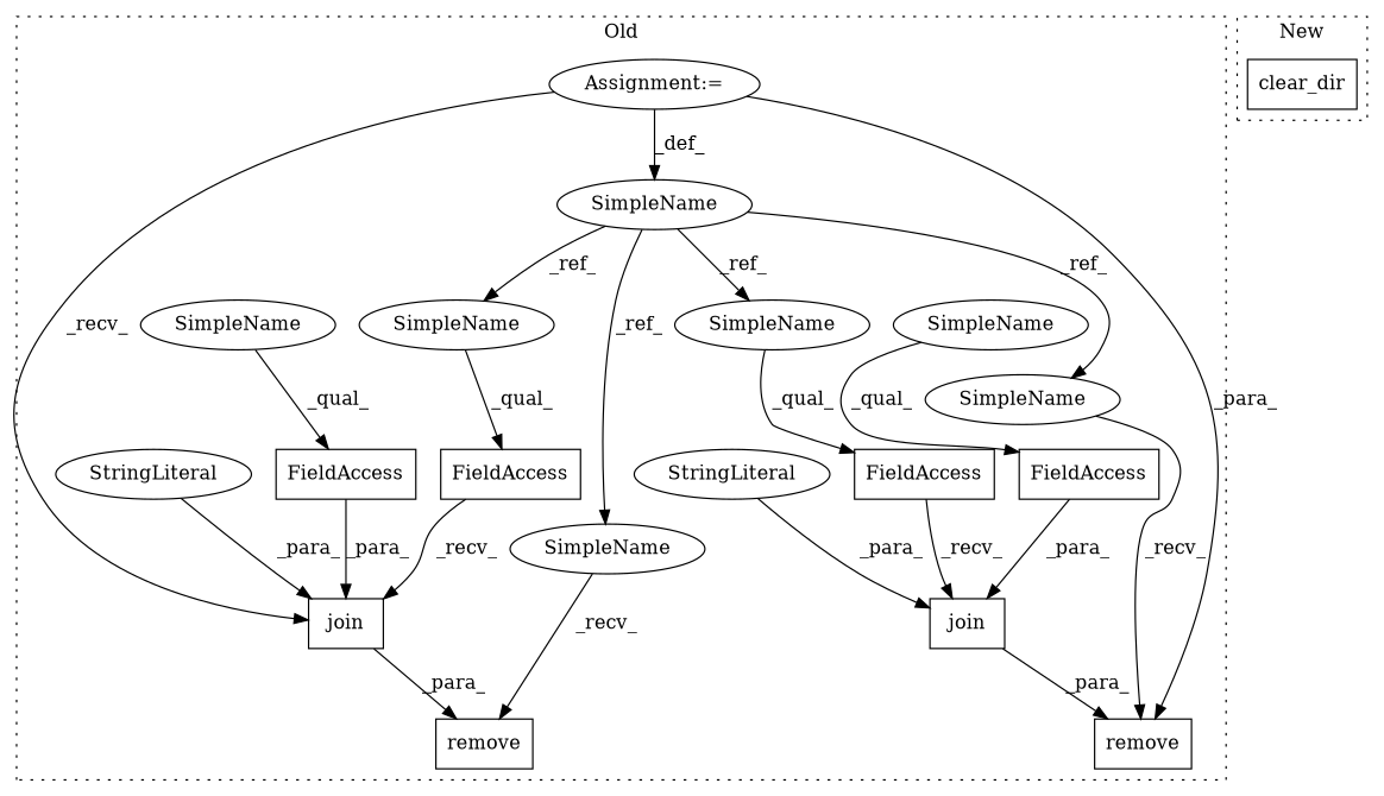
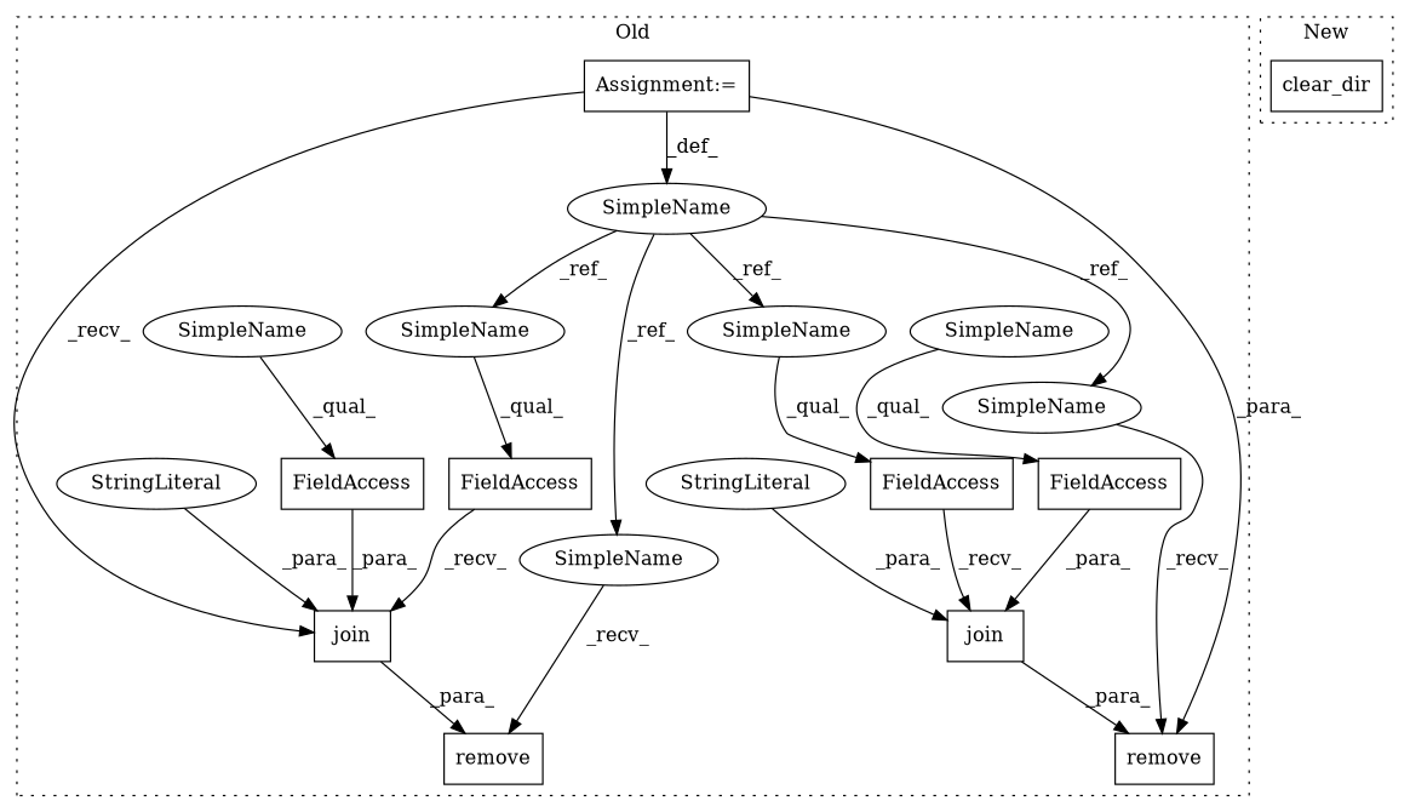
  digraph {
    node [a=42 l=2 s=1514 shape=box]
    n1 [a=32 l="5,1" label=join s="1509,1553"]
    n2 [a=22 l=26 label=FieldAccess]
    n3 [a=22 l=26 label=FieldAccess s=1584]
    n4 [a=22 l=7 label=FieldAccess s=1501]
    n5 [label=SimpleName s=1453 shape=ellipse]
    n6 [a=32 l="7,1" label=remove s="1494,1554"]
    n7 [a=22 l=7 label=FieldAccess s=1571]
    n8 [a=32 l="5,1" label=join s="1579,1621"]
    n9 [a=45 l=12 label=StringLiteral s=1541 shape=ellipse]
    n10 [a=45 l=10 label=StringLiteral s=1611 shape=ellipse]
-   n11 [a=7 label="Assignment:=" s=1453 shape=ellipse]
+   n11 [a=7 label="Assignment:=" s=1453]
    n12 [a=32 l="7,1" label=remove s="1564,1622"]
    n13 [l=8 label=SimpleName s=1584 shape=ellipse]
    n14 [l=8 label=SimpleName shape=ellipse]
    n15 [label=SimpleName s=1491 shape=ellipse]
    n16 [label=SimpleName s=1501 shape=ellipse]
    n17 [label=SimpleName s=1571 shape=ellipse]
    n18 [label=SimpleName s=1561 shape=ellipse]
    n19 [a=32 l=11 label=clear_dir s=1479]
    subgraph cluster_1 {
      label=Old
      style=dotted
      n1
      n2
      n3
      n4
      n5
      n6
      n7
      n8
      n9
      n10
      n11
      n12
      n13
      n14
      n15
      n16
      n17
      n18
    }
    subgraph cluster_2 {
      label=New
      style=dotted
      n19
    }
    n1 -> n6 [label=_para_]
    n2 -> n1 [label=_para_]
    n3 -> n8 [label=_para_]
    n4 -> n1 [label=_recv_]
    n5 -> n15 [label=_ref_]
    n5 -> n16 [label=_ref_]
    n5 -> n17 [label=_ref_]
    n5 -> n18 [label=_ref_]
    n7 -> n8 [label=_recv_]
    n8 -> n12 [label=_para_]
    n9 -> n1 [label=_para_]
    n10 -> n8 [label=_para_]
    n11 -> n5 [label=_def_]
    n11 -> n6 [label=_para_]
    n11 -> n8 [label=_recv_]
    n13 -> n3 [label=_qual_]
    n14 -> n2 [label=_qual_]
    n15 -> n6 [label=_recv_]
    n16 -> n4 [label=_qual_]
    n17 -> n7 [label=_qual_]
    n18 -> n12 [label=_recv_]
  }
